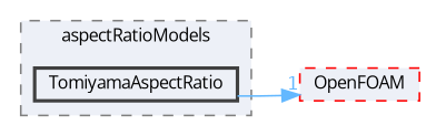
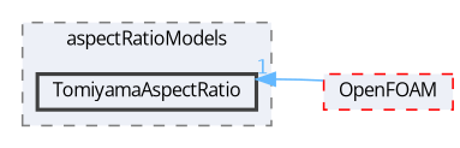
  digraph {
    compound=true
    rankdir=LR
    fontname="Open Sans"
    node [fillcolor="#edf0f7" fontname="Open Sans" fontsize=10 shape=box]
    n1 [color=grey25 height=0.2 label=TomiyamaAspectRatio style="filled,bold" width=0.4]
    n2 [color=red height=0.2 label=OpenFOAM style="filled,dashed" width=0.4]
    subgraph cluster_1 {
      bgcolor="#edf0f7"
      fontsize=10
      label=aspectRatioModels
      pencolor=grey50
      style="filled,dashed"
      n1
    }
-   n1 -> n2 [color=steelblue1 fontcolor=steelblue1 fontname="Open Sans" fontsize=10 headlabel=1 labeldistance=1.5 labelfontname=Helvetica labelfontsize=10]
+   n2 -> n1 [color=steelblue1 fontcolor=steelblue1 fontname="Open Sans" fontsize=10 headlabel=1 labeldistance=1.5 labelfontname=Helvetica labelfontsize=10]
  }
